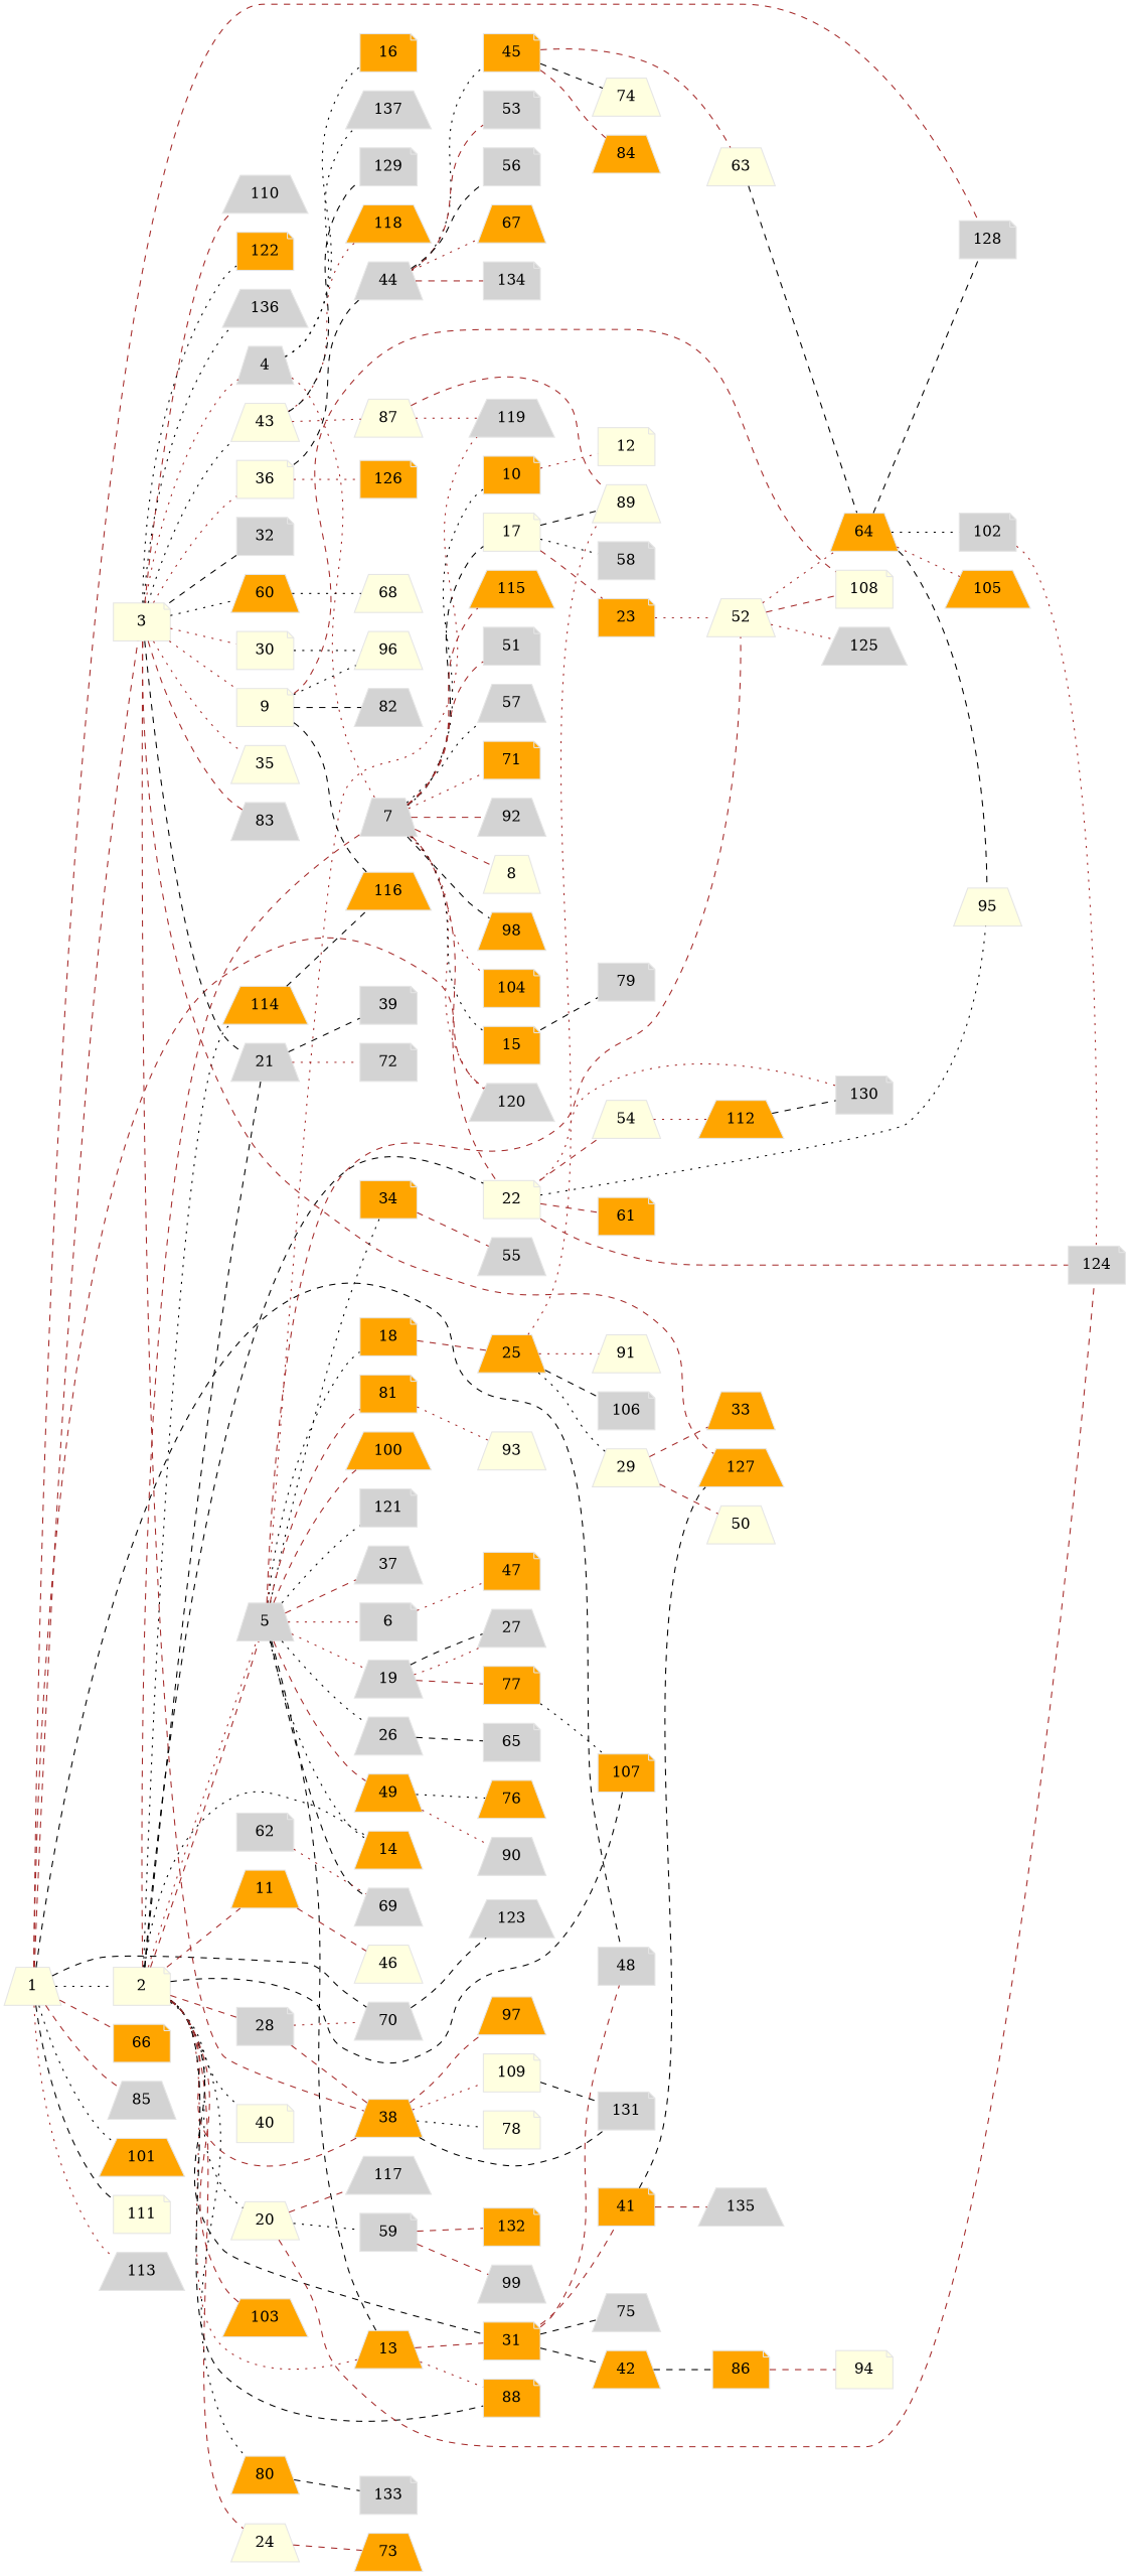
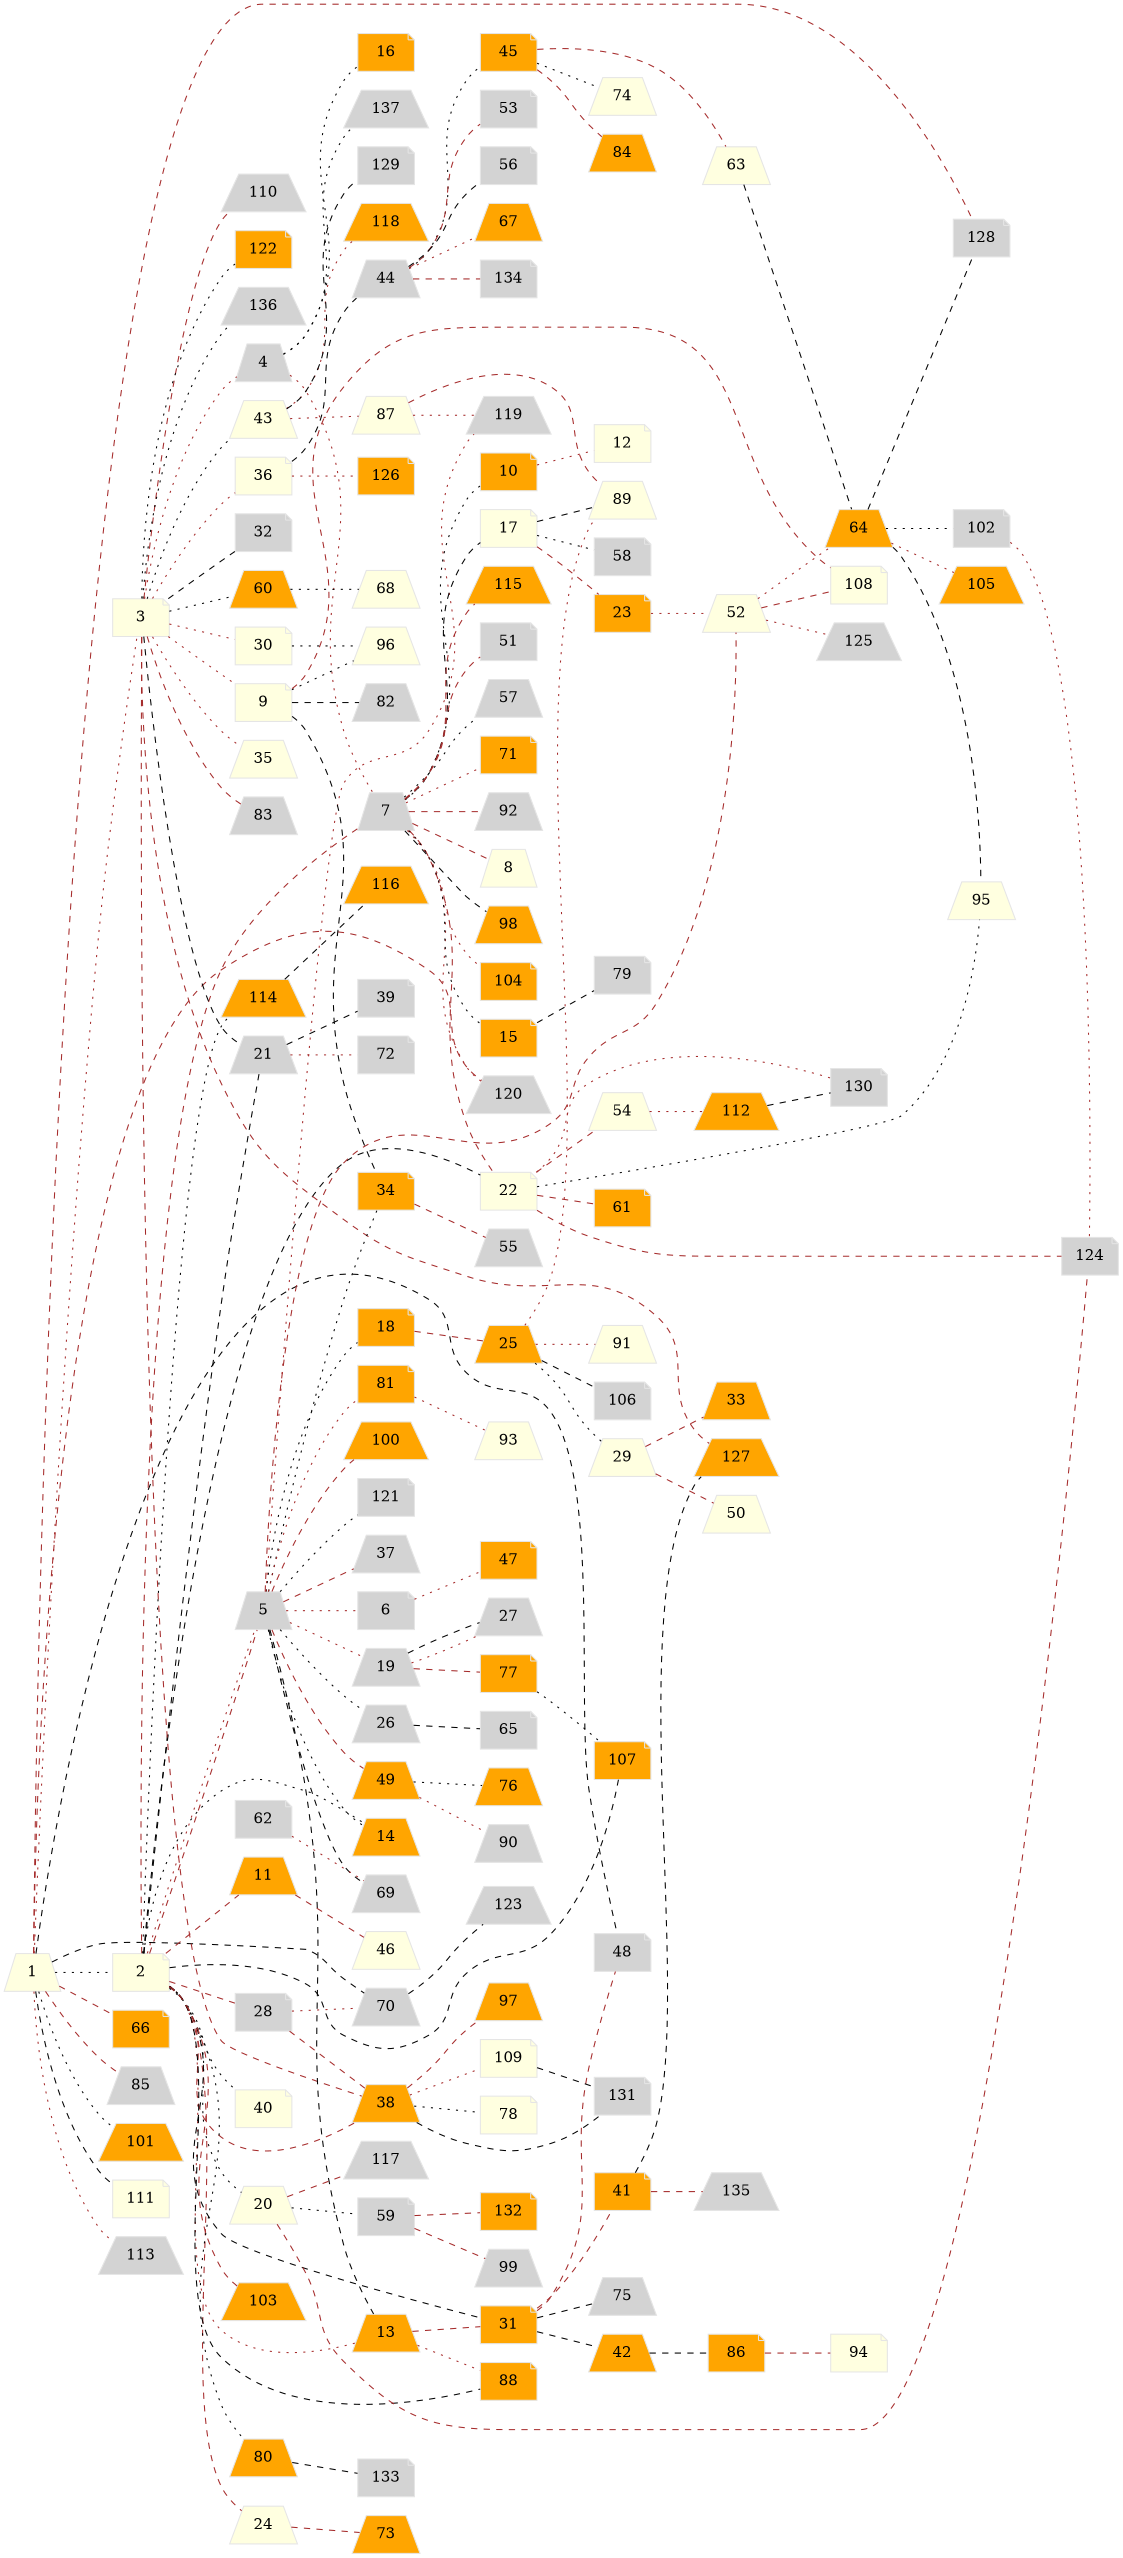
  graph {
    rankdir=LR
    node [color=gray90 fillcolor=lightgrey shape=trapezium style=filled]
    edge [color=brown style=dashed]
    1 [fillcolor=lightyellow]
    2 [fillcolor=lightyellow shape=note]
    3 [fillcolor=lightyellow shape=note]
    48 [shape=note]
    66 [fillcolor=orange shape=note]
    70
    85
    101 [fillcolor=orange]
    111 [fillcolor=lightyellow shape=note]
    113
    120
    128 [shape=note]
    5
    7
    11 [fillcolor=orange]
    13 [fillcolor=orange]
    14 [fillcolor=orange]
    20 [fillcolor=lightyellow]
    21
    22 [fillcolor=lightyellow shape=note]
    24 [fillcolor=lightyellow]
    28 [shape=note]
    31 [fillcolor=orange shape=note]
    38 [fillcolor=orange]
    40 [fillcolor=lightyellow shape=note]
    80 [fillcolor=orange]
    88 [fillcolor=orange shape=note]
    103 [fillcolor=orange]
    107 [fillcolor=orange shape=note]
    114 [fillcolor=orange]
    4
    9 [fillcolor=lightyellow shape=note]
    30 [fillcolor=lightyellow shape=note]
    32 [shape=note]
    35 [fillcolor=lightyellow]
    36 [fillcolor=lightyellow shape=note]
    43 [fillcolor=lightyellow]
    60 [fillcolor=orange]
    83
    110
    122 [fillcolor=orange shape=note]
    127 [fillcolor=orange]
    136
    62 [shape=note]
    69
    123
    6 [shape=note]
    18 [fillcolor=orange shape=note]
    19
    26
    34 [fillcolor=orange shape=note]
    37
    49 [fillcolor=orange]
    52 [fillcolor=lightyellow]
    81 [fillcolor=orange shape=note]
    100 [fillcolor=orange]
    119
    121 [shape=note]
    8 [fillcolor=lightyellow]
    10 [fillcolor=orange shape=note]
    15 [fillcolor=orange shape=note]
    17 [fillcolor=lightyellow shape=note]
    51 [shape=note]
    57
    71 [fillcolor=orange shape=note]
    92
    98 [fillcolor=orange]
    104 [fillcolor=orange shape=note]
    115 [fillcolor=orange]
    46 [fillcolor=lightyellow]
    59 [shape=note]
    117
    124 [shape=note]
    39 [shape=note]
    72 [shape=note]
    54 [fillcolor=lightyellow]
    61 [fillcolor=orange shape=note]
    95 [fillcolor=lightyellow]
    130 [shape=note]
    73 [fillcolor=orange]
    41 [fillcolor=orange shape=note]
    42 [fillcolor=orange]
    75
    78 [fillcolor=lightyellow shape=note]
    97 [fillcolor=orange]
    109 [fillcolor=lightyellow shape=note]
    131 [shape=note]
    133 [shape=note]
    116 [fillcolor=orange]
    16 [fillcolor=orange shape=note]
    137
    82
    96 [fillcolor=lightyellow]
    108 [fillcolor=lightyellow shape=note]
    44
    126 [fillcolor=orange shape=note]
    87 [fillcolor=lightyellow]
    118 [fillcolor=orange]
    129 [shape=note]
    68 [fillcolor=lightyellow]
    47 [fillcolor=orange shape=note]
    25 [fillcolor=orange]
    27
    77 [fillcolor=orange shape=note]
    65 [shape=note]
    55
    76 [fillcolor=orange]
    90
    64 [fillcolor=orange]
    125
    93 [fillcolor=lightyellow]
    12 [fillcolor=lightyellow shape=note]
    79 [shape=note]
    23 [fillcolor=orange shape=note]
    58 [shape=note]
    89 [fillcolor=lightyellow]
    29 [fillcolor=lightyellow]
    91 [fillcolor=lightyellow]
    106 [shape=note]
    99
    132 [fillcolor=orange shape=note]
    112 [fillcolor=orange]
    33 [fillcolor=orange]
    50 [fillcolor=lightyellow]
    135
    86 [fillcolor=orange shape=note]
    45 [fillcolor=orange shape=note]
    53 [shape=note]
    56 [shape=note]
    67 [fillcolor=orange]
    134 [shape=note]
    94 [fillcolor=lightyellow shape=note]
    63 [fillcolor=lightyellow]
    74 [fillcolor=lightyellow]
    84 [fillcolor=orange]
    102 [shape=note]
    105 [fillcolor=orange]
    1 -- 2 [color=black style=dotted]
-   1 -- 3
+   1 -- 3 [style=dotted]
    1 -- 48 [color=black]
    1 -- 66
    1 -- 70 [color=black]
    1 -- 85
    1 -- 101 [color=black style=dotted]
    1 -- 111 [color=black]
    1 -- 113 [style=dotted]
    1 -- 120
    1 -- 128
    2 -- 5
    2 -- 5 [style=dotted]
    2 -- 7
    2 -- 11
    2 -- 13 [style=dotted]
    2 -- 14 [color=black style=dotted]
    2 -- 20 [color=black style=dotted]
    2 -- 21 [color=black]
    2 -- 22 [color=black]
    2 -- 24
    2 -- 28
    2 -- 31 [color=black]
    2 -- 38
    2 -- 40 [color=black style=dotted]
    2 -- 80 [color=black style=dotted]
    2 -- 88 [color=black]
    2 -- 103
    2 -- 107 [color=black]
    2 -- 114 [color=black style=dotted]
    3 -- 21 [color=black]
    3 -- 38
    3 -- 4 [style=dotted]
    3 -- 9 [style=dotted]
    3 -- 30 [style=dotted]
    3 -- 32 [color=black]
    3 -- 35 [style=dotted]
    3 -- 36 [style=dotted]
    3 -- 43 [color=black style=dotted]
    3 -- 60 [color=black style=dotted]
    3 -- 83
    3 -- 110
    3 -- 122 [color=black style=dotted]
    3 -- 127
    3 -- 136 [color=black style=dotted]
    70 -- 123 [color=black]
    5 -- 13 [color=black]
    5 -- 14 [color=black style=dotted]
    5 -- 69 [color=black]
    5 -- 6 [style=dotted]
    5 -- 18 [color=black style=dotted]
    5 -- 19 [style=dotted]
    5 -- 26 [color=black style=dotted]
    5 -- 34 [color=black style=dotted]
    5 -- 37
    5 -- 49
    5 -- 52
-   5 -- 81
+   5 -- 81 [style=dotted]
    5 -- 100
    5 -- 119 [style=dotted]
    5 -- 121 [color=black style=dotted]
    7 -- 120 [style=dotted]
    7 -- 22
    7 -- 8
    7 -- 10 [color=black style=dotted]
    7 -- 15 [color=black style=dotted]
    7 -- 17 [color=black]
    7 -- 51
    7 -- 57 [color=black style=dotted]
    7 -- 71 [style=dotted]
    7 -- 92
    7 -- 98 [color=black]
    7 -- 104 [style=dotted]
    7 -- 115
    11 -- 46
    13 -- 31
    13 -- 88 [style=dotted]
    20 -- 59 [color=black style=dotted]
    20 -- 117
    20 -- 124
    21 -- 39 [color=black]
    21 -- 72 [style=dotted]
    22 -- 124
    22 -- 54
    22 -- 61
    22 -- 95 [color=black style=dotted]
    22 -- 130 [style=dotted]
    24 -- 73
    28 -- 70 [style=dotted]
    28 -- 38
    31 -- 48
    31 -- 41
    31 -- 42 [color=black]
    31 -- 75 [color=black]
    38 -- 78 [color=black style=dotted]
    38 -- 97
    38 -- 109 [style=dotted]
    38 -- 131 [color=black]
    80 -- 133 [color=black]
    114 -- 116 [color=black]
    4 -- 7 [style=dotted]
    4 -- 16 [color=black style=dotted]
    4 -- 137 [color=black style=dotted]
-   9 -- 116 [color=black]
+   9 -- 34 [color=black]
    9 -- 82 [color=black]
    9 -- 96 [color=black style=dotted]
    9 -- 108
    30 -- 96 [color=black style=dotted]
    36 -- 44 [color=black]
    36 -- 126 [style=dotted]
    43 -- 87 [style=dotted]
    43 -- 118 [style=dotted]
    43 -- 129 [color=black]
    60 -- 68 [color=black style=dotted]
    62 -- 69 [style=dotted]
    6 -- 47 [style=dotted]
    18 -- 25
    19 -- 27 [style=dotted]
    19 -- 27 [color=black]
    19 -- 77
    26 -- 65 [color=black]
    34 -- 55
    49 -- 76 [color=black style=dotted]
    49 -- 90 [style=dotted]
    52 -- 108
    52 -- 64 [style=dotted]
    52 -- 125 [style=dotted]
    81 -- 93 [style=dotted]
    10 -- 12 [style=dotted]
    15 -- 79 [color=black]
    17 -- 23
    17 -- 58 [color=black style=dotted]
    17 -- 89 [color=black]
    59 -- 99
    59 -- 132
    54 -- 112 [style=dotted]
    41 -- 127 [color=black]
    41 -- 135
    42 -- 86 [color=black]
    109 -- 131 [color=black]
    44 -- 45 [color=black style=dotted]
    44 -- 53
    44 -- 56 [color=black]
    44 -- 67 [style=dotted]
    44 -- 134
    87 -- 119 [style=dotted]
    87 -- 89
    25 -- 89 [style=dotted]
    25 -- 29 [color=black style=dotted]
    25 -- 91 [style=dotted]
    25 -- 106 [color=black]
    77 -- 107 [color=black style=dotted]
    64 -- 128 [color=black]
    64 -- 95 [color=black]
    64 -- 102 [color=black style=dotted]
    64 -- 105 [style=dotted]
    23 -- 52 [style=dotted]
    29 -- 33
    29 -- 50
    112 -- 130 [color=black]
    86 -- 94
    45 -- 63
-   45 -- 74 [color=black]
+   45 -- 74 [color=black style=dotted]
    45 -- 84
    63 -- 64 [color=black]
    102 -- 124 [style=dotted]
  }
